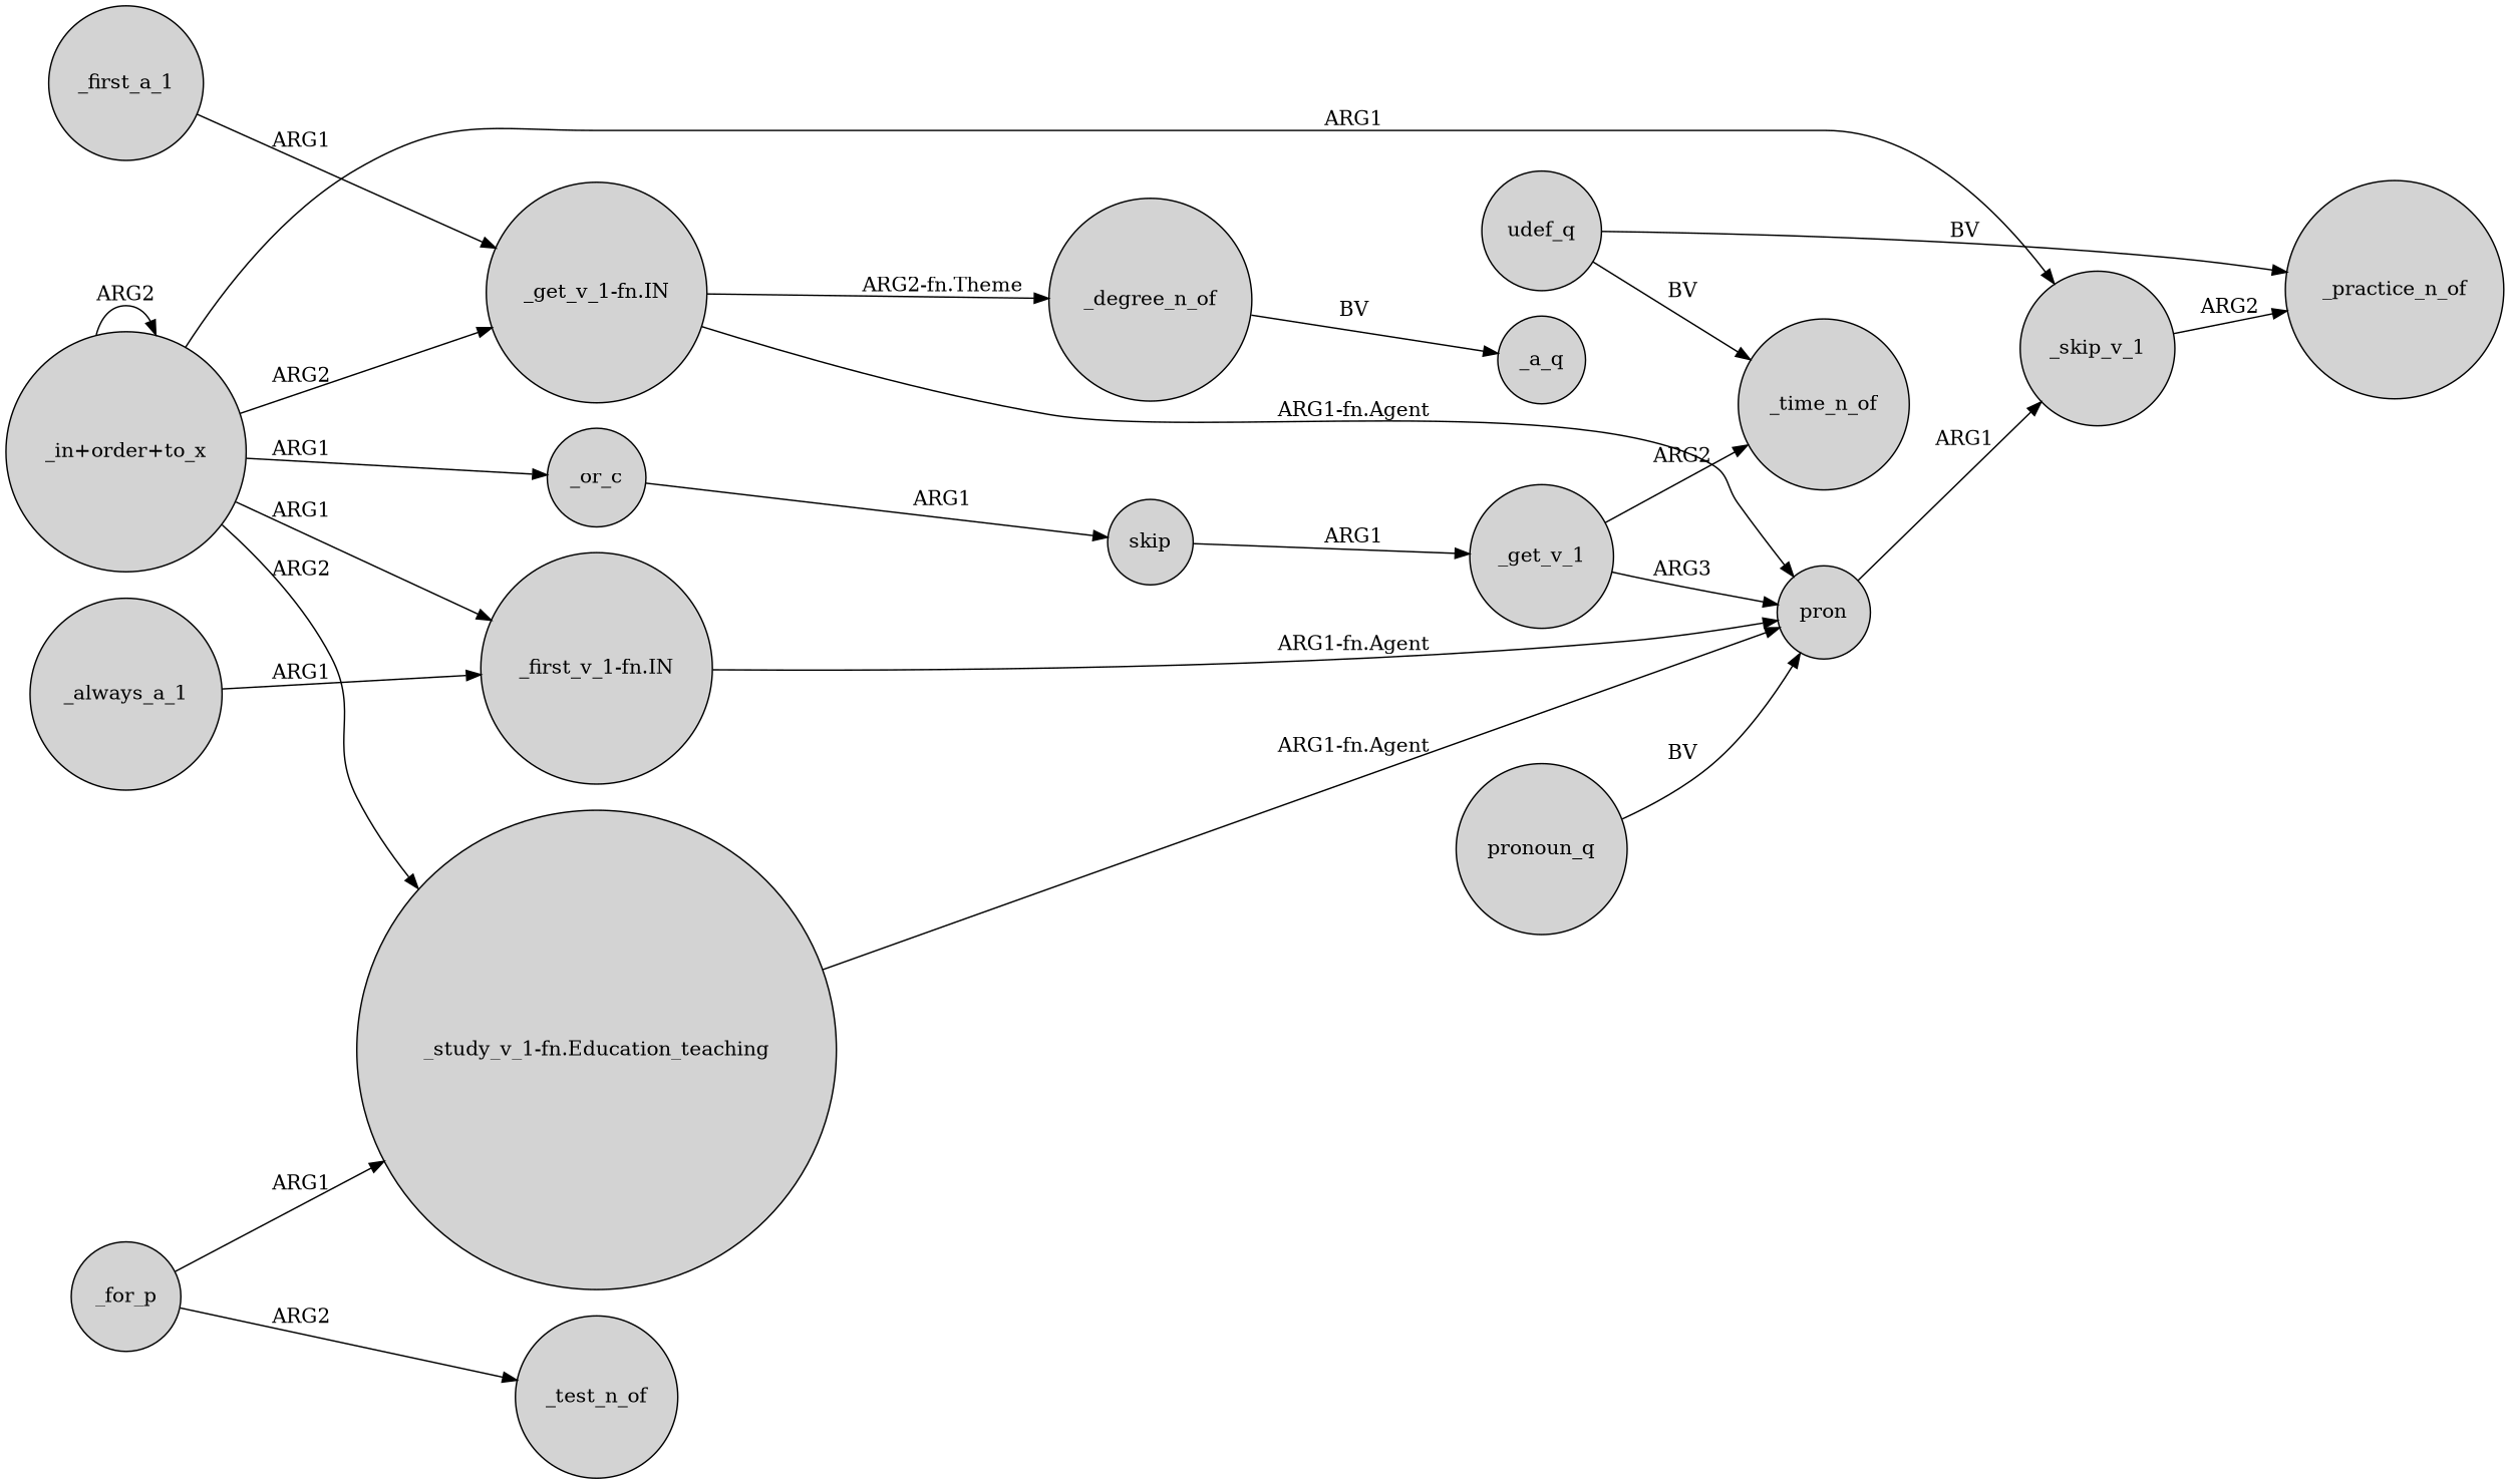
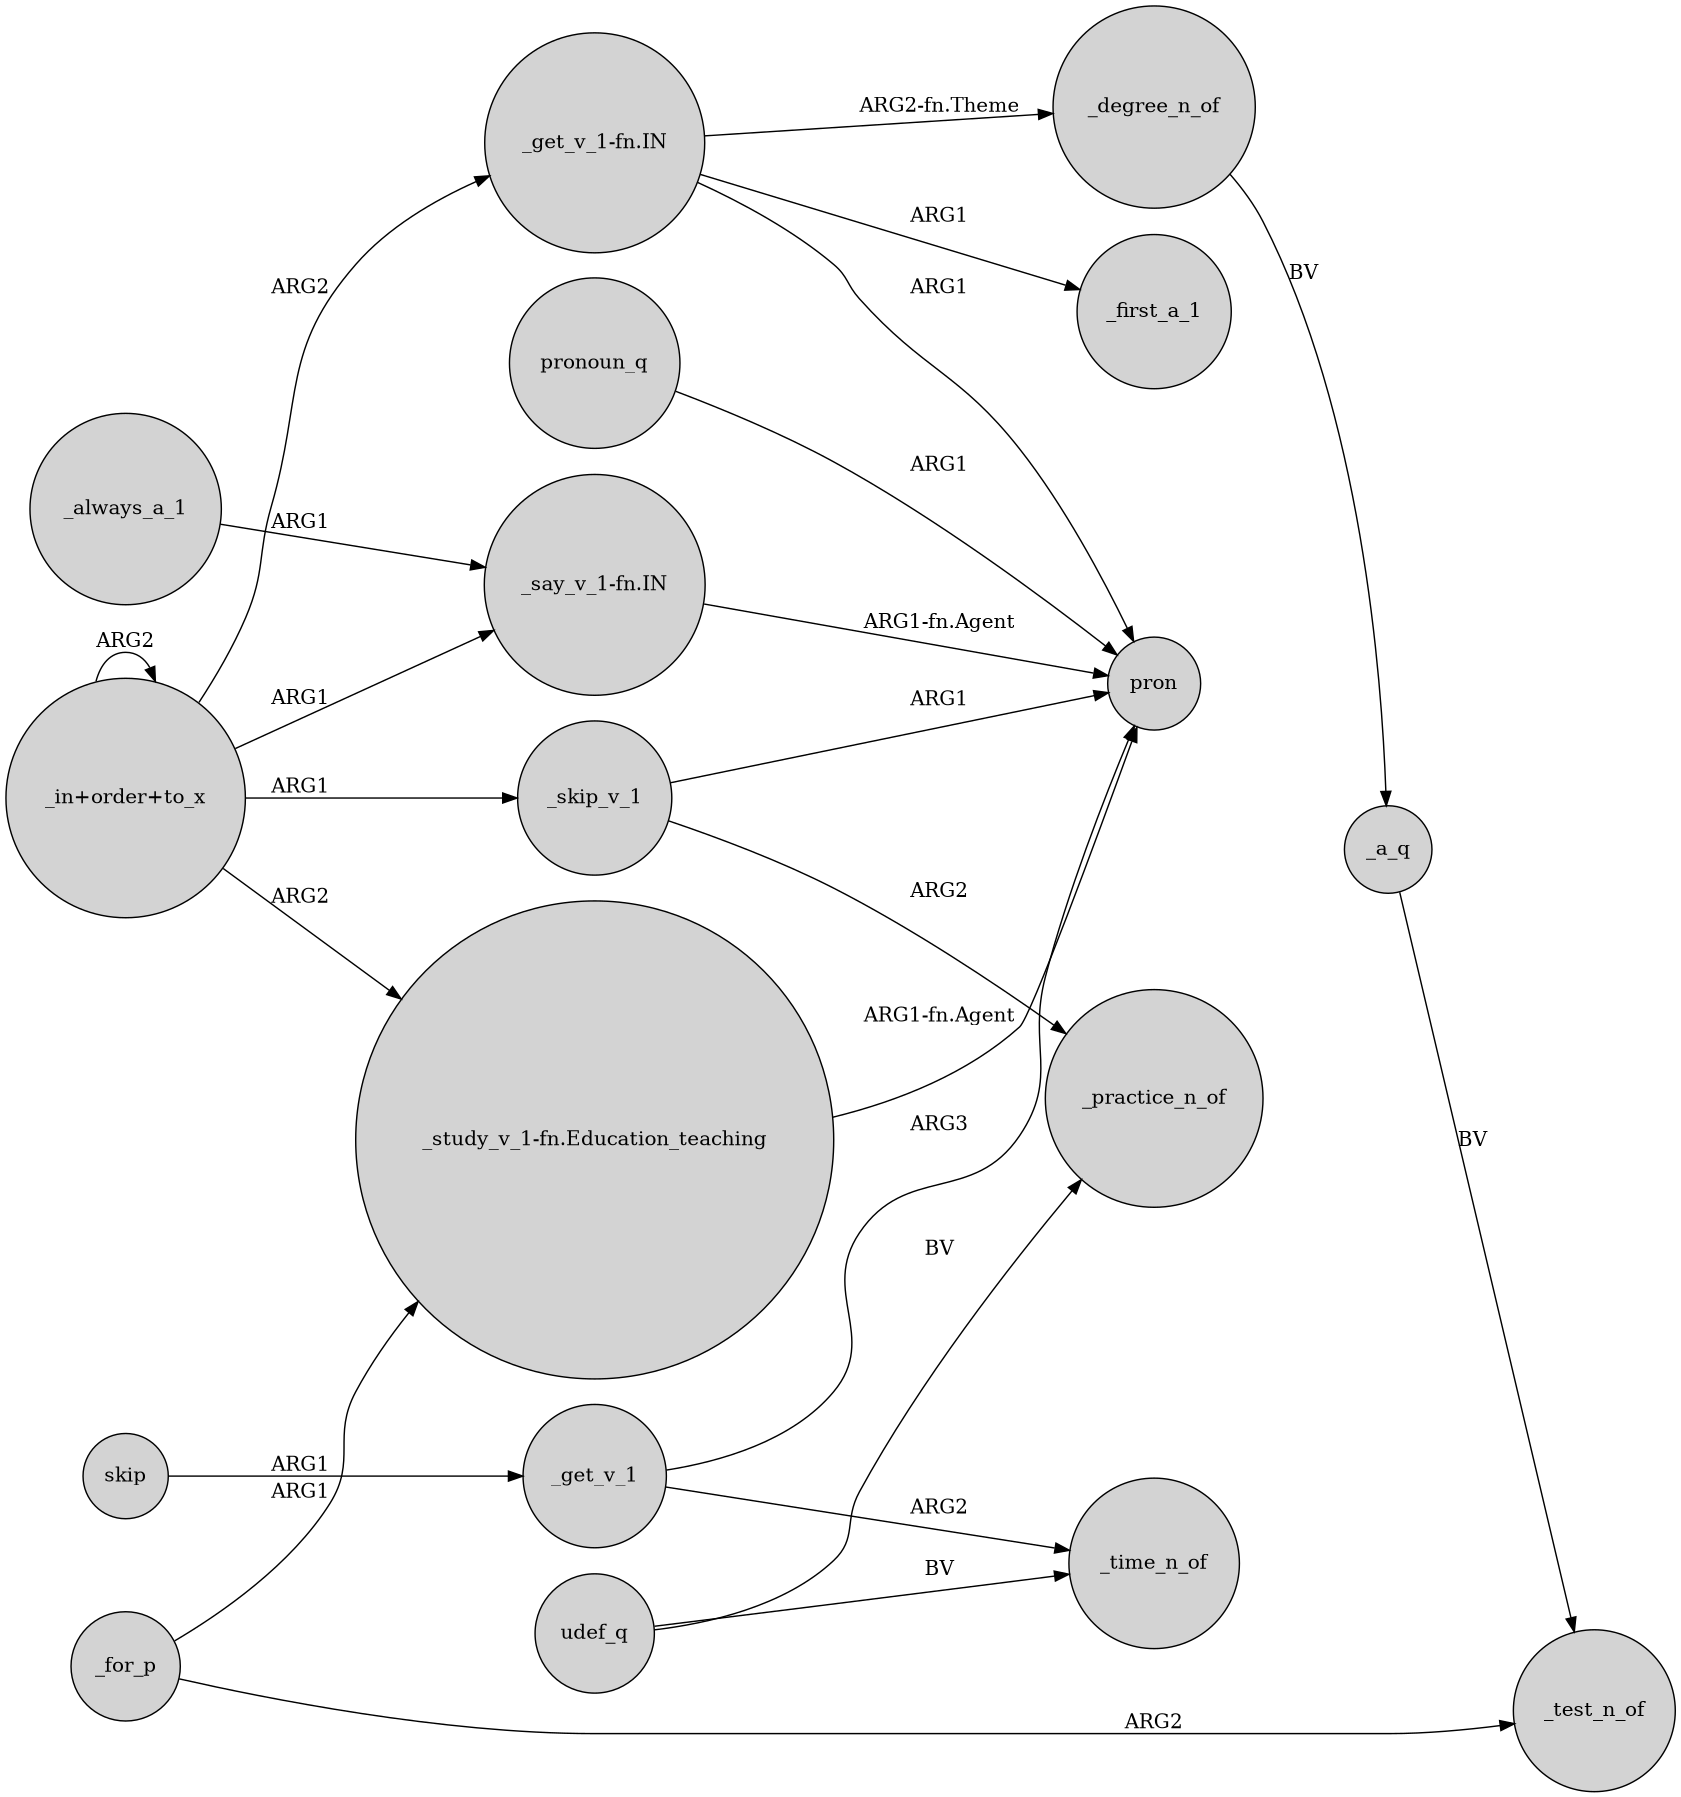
  digraph {
    rankdir=LR
    node [shape=circle style=filled]
    _skip_v_1
    pron
    _practice_n_of
    "_in+order+to_x"
-   _or_c
-   "_say_v_1-fn.IN" [label="_first_v_1-fn.IN"]
+   "_say_v_1-fn.IN"
    "_get_v_1-fn.IN"
    "_study_v_1-fn.Education_teaching"
    n9 [label=skip]
    _degree_n_of
    n11 [label=_get_v_1]
    _time_n_of
    _first_a_1
    _a_q
    _test_n_of
    pronoun_q
    _always_a_1
    _for_p
    udef_q
-   pron -> _skip_v_1 [label=ARG1]
+   _skip_v_1 -> pron [label=ARG1]
    _skip_v_1 -> _practice_n_of [label=ARG2]
    "_in+order+to_x" -> _skip_v_1 [label=ARG1]
    "_in+order+to_x" -> "_in+order+to_x" [label=ARG2]
-   "_in+order+to_x" -> _or_c [label=ARG1]
    "_in+order+to_x" -> "_say_v_1-fn.IN" [label=ARG1]
    "_in+order+to_x" -> "_get_v_1-fn.IN" [label=ARG2]
    "_in+order+to_x" -> "_study_v_1-fn.Education_teaching" [label=ARG2]
-   _or_c -> n9 [label=ARG1]
    "_say_v_1-fn.IN" -> pron [label="ARG1-fn.Agent"]
-   "_get_v_1-fn.IN" -> pron [label="ARG1-fn.Agent"]
+   "_get_v_1-fn.IN" -> pron [label=ARG1]
    "_get_v_1-fn.IN" -> _degree_n_of [label="ARG2-fn.Theme"]
    "_study_v_1-fn.Education_teaching" -> pron [label="ARG1-fn.Agent"]
    n9 -> n11 [label=ARG1]
    _degree_n_of -> _a_q [label=BV]
    n11 -> pron [label=ARG3]
    n11 -> _time_n_of [label=ARG2]
-   _first_a_1 -> "_get_v_1-fn.IN" [label=ARG1]
-   pronoun_q -> pron [label=BV]
+   "_get_v_1-fn.IN" -> _first_a_1 [label=ARG1]
+   _a_q -> _test_n_of [label=BV]
+   pronoun_q -> pron [label=ARG1]
    _always_a_1 -> "_say_v_1-fn.IN" [label=ARG1]
    _for_p -> "_study_v_1-fn.Education_teaching" [label=ARG1]
    _for_p -> _test_n_of [label=ARG2]
    udef_q -> _practice_n_of [label=BV]
    udef_q -> _time_n_of [label=BV]
  }
